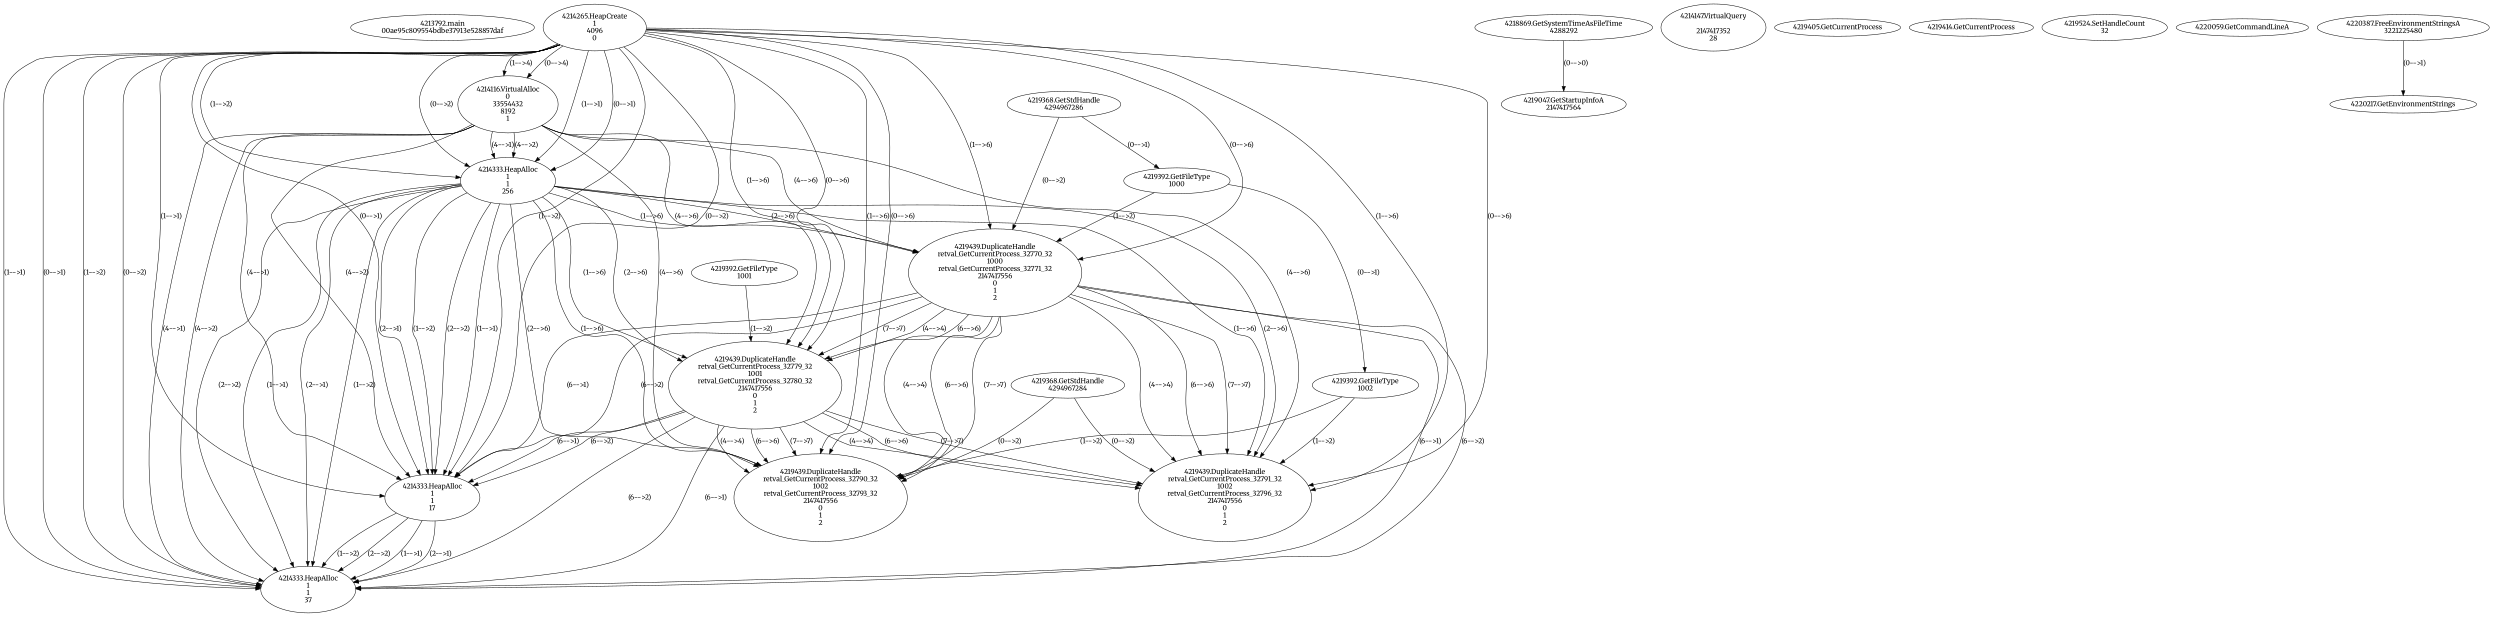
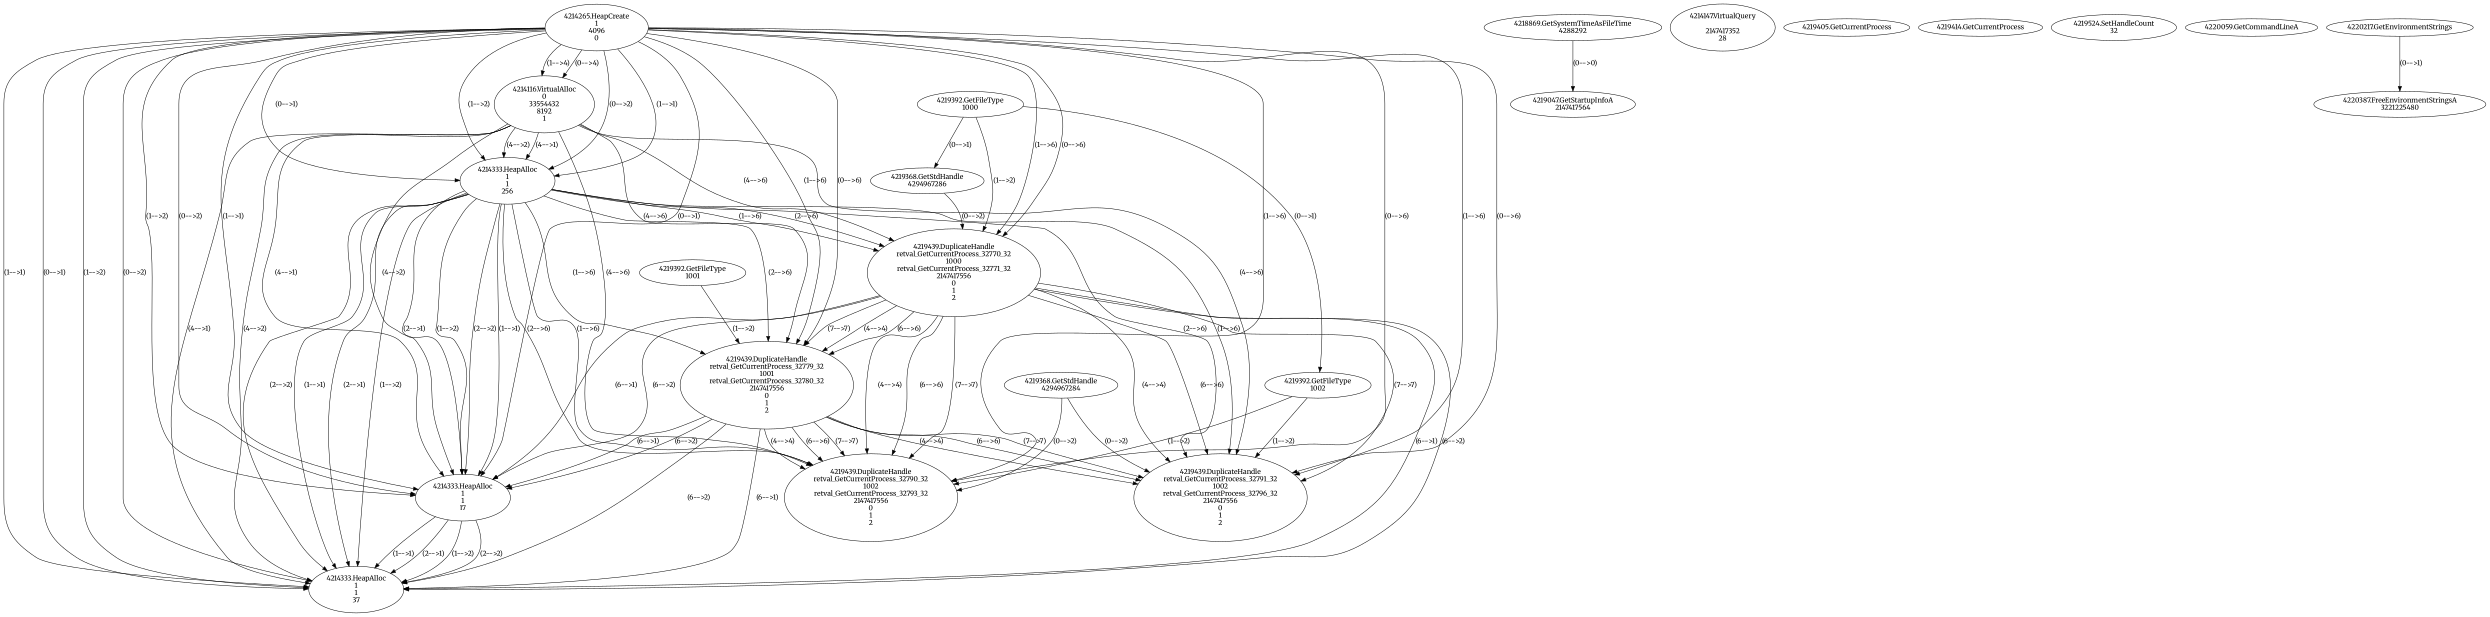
  digraph {
    fontname=Merriweather
    node [fontname=Merriweather]
    edge [fontname=Merriweather]
-   n1 [label="4213792.main\n00ae95c809554bdbe37913e528857daf"]
    n2 [label="4214265.HeapCreate\n1\n4096\n0"]
    n3 [label="4214116.VirtualAlloc\n0\n33554432\n8192\n1"]
    n4 [label="4214333.HeapAlloc\n1\n1\n256"]
    n5 [label="4219439.DuplicateHandle\nretval_GetCurrentProcess_32770_32\n1000\nretval_GetCurrentProcess_32771_32\n2147417556\n0\n1\n2"]
    n6 [label="4219439.DuplicateHandle\nretval_GetCurrentProcess_32779_32\n1001\nretval_GetCurrentProcess_32780_32\n2147417556\n0\n1\n2"]
    n7 [label="4214333.HeapAlloc\n1\n1\n17"]
    n8 [label="4214333.HeapAlloc\n1\n1\n37"]
    n9 [label="4219439.DuplicateHandle\nretval_GetCurrentProcess_32790_32\n1002\nretval_GetCurrentProcess_32793_32\n2147417556\n0\n1\n2"]
    n10 [label="4219439.DuplicateHandle\nretval_GetCurrentProcess_32791_32\n1002\nretval_GetCurrentProcess_32796_32\n2147417556\n0\n1\n2"]
    n11 [label="4218869.GetSystemTimeAsFileTime\n4288292"]
    n12 [label="4219047.GetStartupInfoA\n2147417564"]
    n13 [label="4214147.VirtualQuery\n\n2147417352\n28"]
    n14 [label="4219368.GetStdHandle\n4294967286"]
    n15 [label="4219392.GetFileType\n1000"]
    n16 [label="4219392.GetFileType\n1002"]
    n17 [label="4219405.GetCurrentProcess\n"]
    n18 [label="4219414.GetCurrentProcess\n"]
    n19 [label="4219392.GetFileType\n1001"]
    n20 [label="4219368.GetStdHandle\n4294967284"]
    n21 [label="4219524.SetHandleCount\n32"]
    n22 [label="4220059.GetCommandLineA\n"]
    n23 [label="4220217.GetEnvironmentStrings\n"]
    n24 [label="4220387.FreeEnvironmentStringsA\n3221225480"]
    n2 -> n3 [label="(1-->4)"]
    n2 -> n3 [label="(0-->4)"]
    n2 -> n4 [label="(1-->1)"]
    n2 -> n4 [label="(0-->1)"]
    n2 -> n4 [label="(1-->2)"]
    n2 -> n4 [label="(0-->2)"]
    n2 -> n5 [label="(1-->6)"]
    n2 -> n5 [label="(0-->6)"]
    n2 -> n6 [label="(1-->6)"]
    n2 -> n6 [label="(0-->6)"]
    n2 -> n7 [label="(1-->1)"]
    n2 -> n7 [label="(0-->1)"]
    n2 -> n7 [label="(1-->2)"]
    n2 -> n7 [label="(0-->2)"]
    n2 -> n8 [label="(1-->1)"]
    n2 -> n8 [label="(0-->1)"]
    n2 -> n8 [label="(1-->2)"]
    n2 -> n8 [label="(0-->2)"]
    n2 -> n9 [label="(1-->6)"]
    n2 -> n9 [label="(0-->6)"]
    n2 -> n10 [label="(1-->6)"]
    n2 -> n10 [label="(0-->6)"]
    n3 -> n4 [label="(4-->1)"]
    n3 -> n4 [label="(4-->2)"]
    n3 -> n5 [label="(4-->6)"]
    n3 -> n6 [label="(4-->6)"]
    n3 -> n7 [label="(4-->1)"]
    n3 -> n7 [label="(4-->2)"]
    n3 -> n8 [label="(4-->1)"]
    n3 -> n8 [label="(4-->2)"]
    n3 -> n9 [label="(4-->6)"]
    n3 -> n10 [label="(4-->6)"]
    n4 -> n5 [label="(1-->6)"]
    n4 -> n5 [label="(2-->6)"]
    n4 -> n6 [label="(1-->6)"]
    n4 -> n6 [label="(2-->6)"]
    n4 -> n7 [label="(1-->1)"]
    n4 -> n7 [label="(2-->1)"]
    n4 -> n7 [label="(1-->2)"]
    n4 -> n7 [label="(2-->2)"]
    n4 -> n8 [label="(1-->1)"]
    n4 -> n8 [label="(2-->1)"]
    n4 -> n8 [label="(1-->2)"]
    n4 -> n8 [label="(2-->2)"]
    n4 -> n9 [label="(1-->6)"]
    n4 -> n9 [label="(2-->6)"]
    n4 -> n10 [label="(1-->6)"]
    n4 -> n10 [label="(2-->6)"]
    n5 -> n6 [label="(4-->4)"]
    n5 -> n6 [label="(6-->6)"]
    n5 -> n6 [label="(7-->7)"]
    n5 -> n7 [label="(6-->1)"]
    n5 -> n7 [label="(6-->2)"]
    n5 -> n8 [label="(6-->1)"]
    n5 -> n8 [label="(6-->2)"]
    n5 -> n9 [label="(4-->4)"]
    n5 -> n9 [label="(6-->6)"]
    n5 -> n9 [label="(7-->7)"]
    n5 -> n10 [label="(4-->4)"]
    n5 -> n10 [label="(6-->6)"]
    n5 -> n10 [label="(7-->7)"]
    n6 -> n7 [label="(6-->1)"]
    n6 -> n7 [label="(6-->2)"]
    n6 -> n8 [label="(6-->1)"]
    n6 -> n8 [label="(6-->2)"]
    n6 -> n9 [label="(4-->4)"]
    n6 -> n9 [label="(6-->6)"]
    n6 -> n9 [label="(7-->7)"]
    n6 -> n10 [label="(4-->4)"]
    n6 -> n10 [label="(6-->6)"]
    n6 -> n10 [label="(7-->7)"]
    n7 -> n8 [label="(1-->1)"]
    n7 -> n8 [label="(2-->1)"]
    n7 -> n8 [label="(1-->2)"]
    n7 -> n8 [label="(2-->2)"]
    n11 -> n12 [label="(0-->0)"]
    n14 -> n5 [label="(0-->2)"]
-   n14 -> n15 [label="(0-->1)"]
+   n15 -> n14 [label="(0-->1)"]
    n15 -> n5 [label="(1-->2)"]
    n15 -> n16 [label="(0-->1)"]
    n16 -> n9 [label="(1-->2)"]
    n16 -> n10 [label="(1-->2)"]
    n19 -> n6 [label="(1-->2)"]
    n20 -> n9 [label="(0-->2)"]
    n20 -> n10 [label="(0-->2)"]
-   n24 -> n23 [label="(0-->1)"]
+   n23 -> n24 [label="(0-->1)"]
  }
